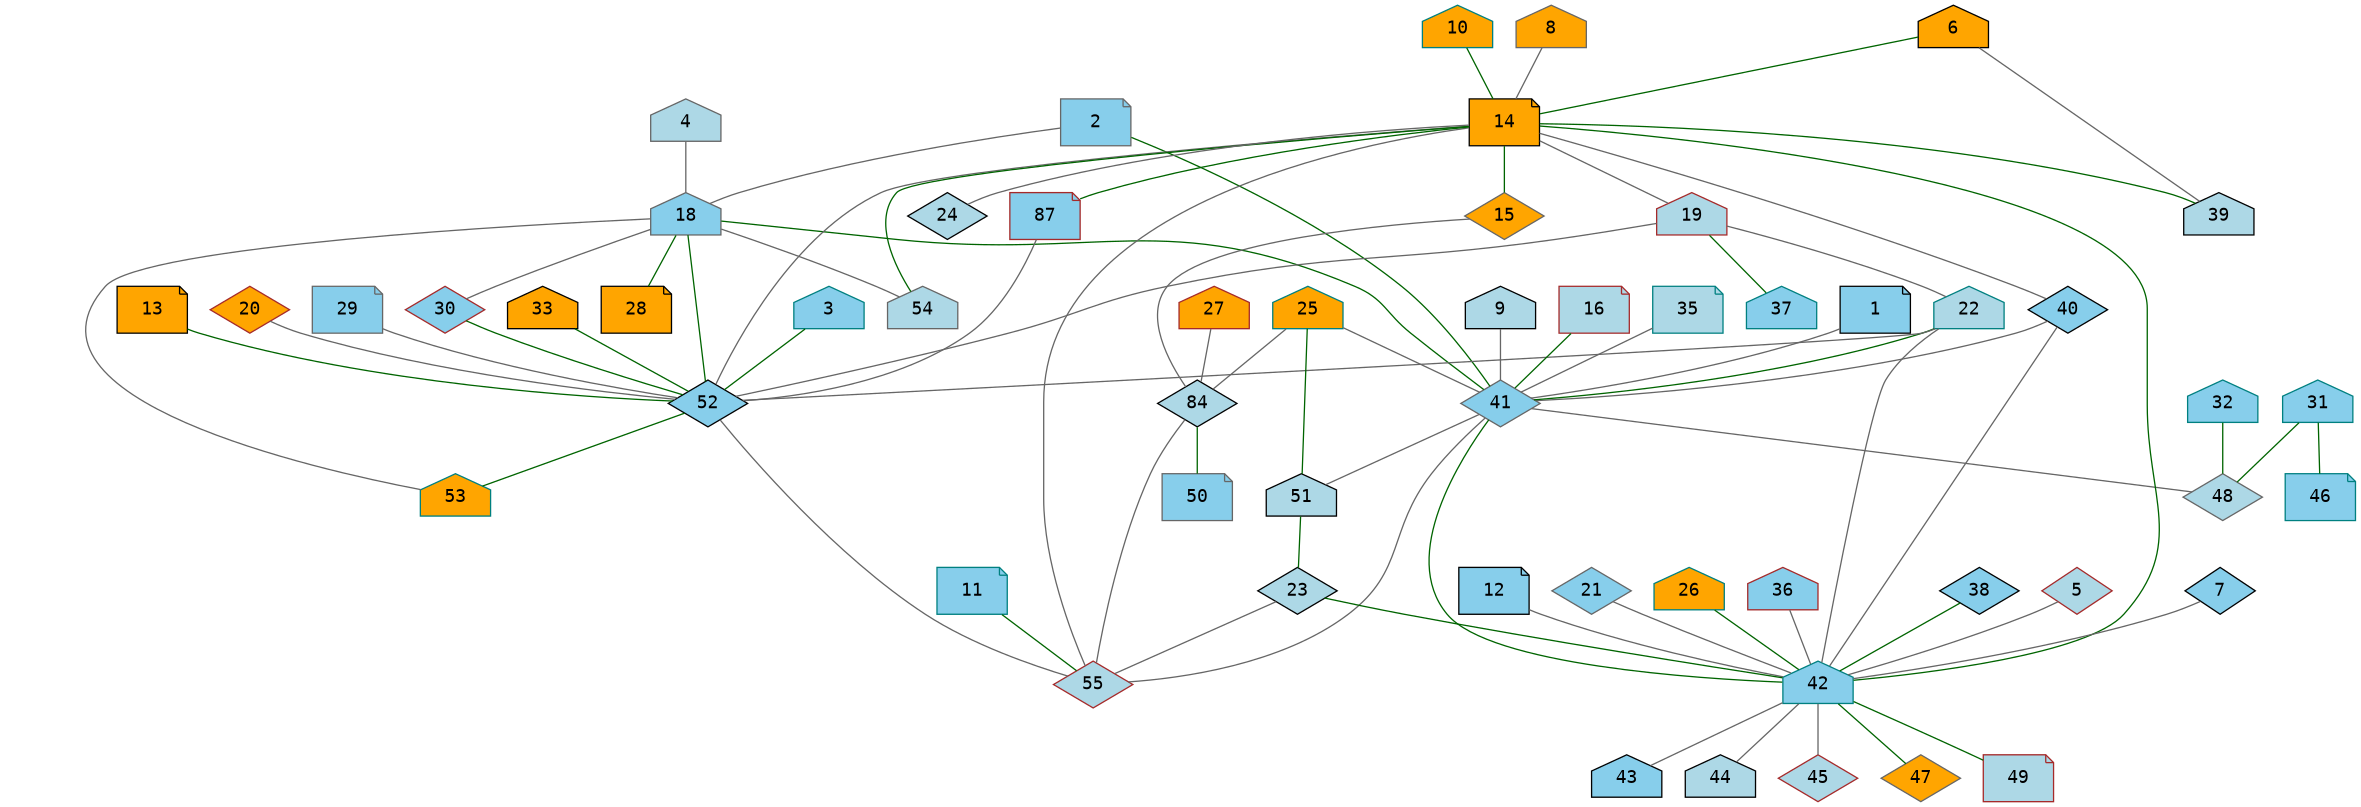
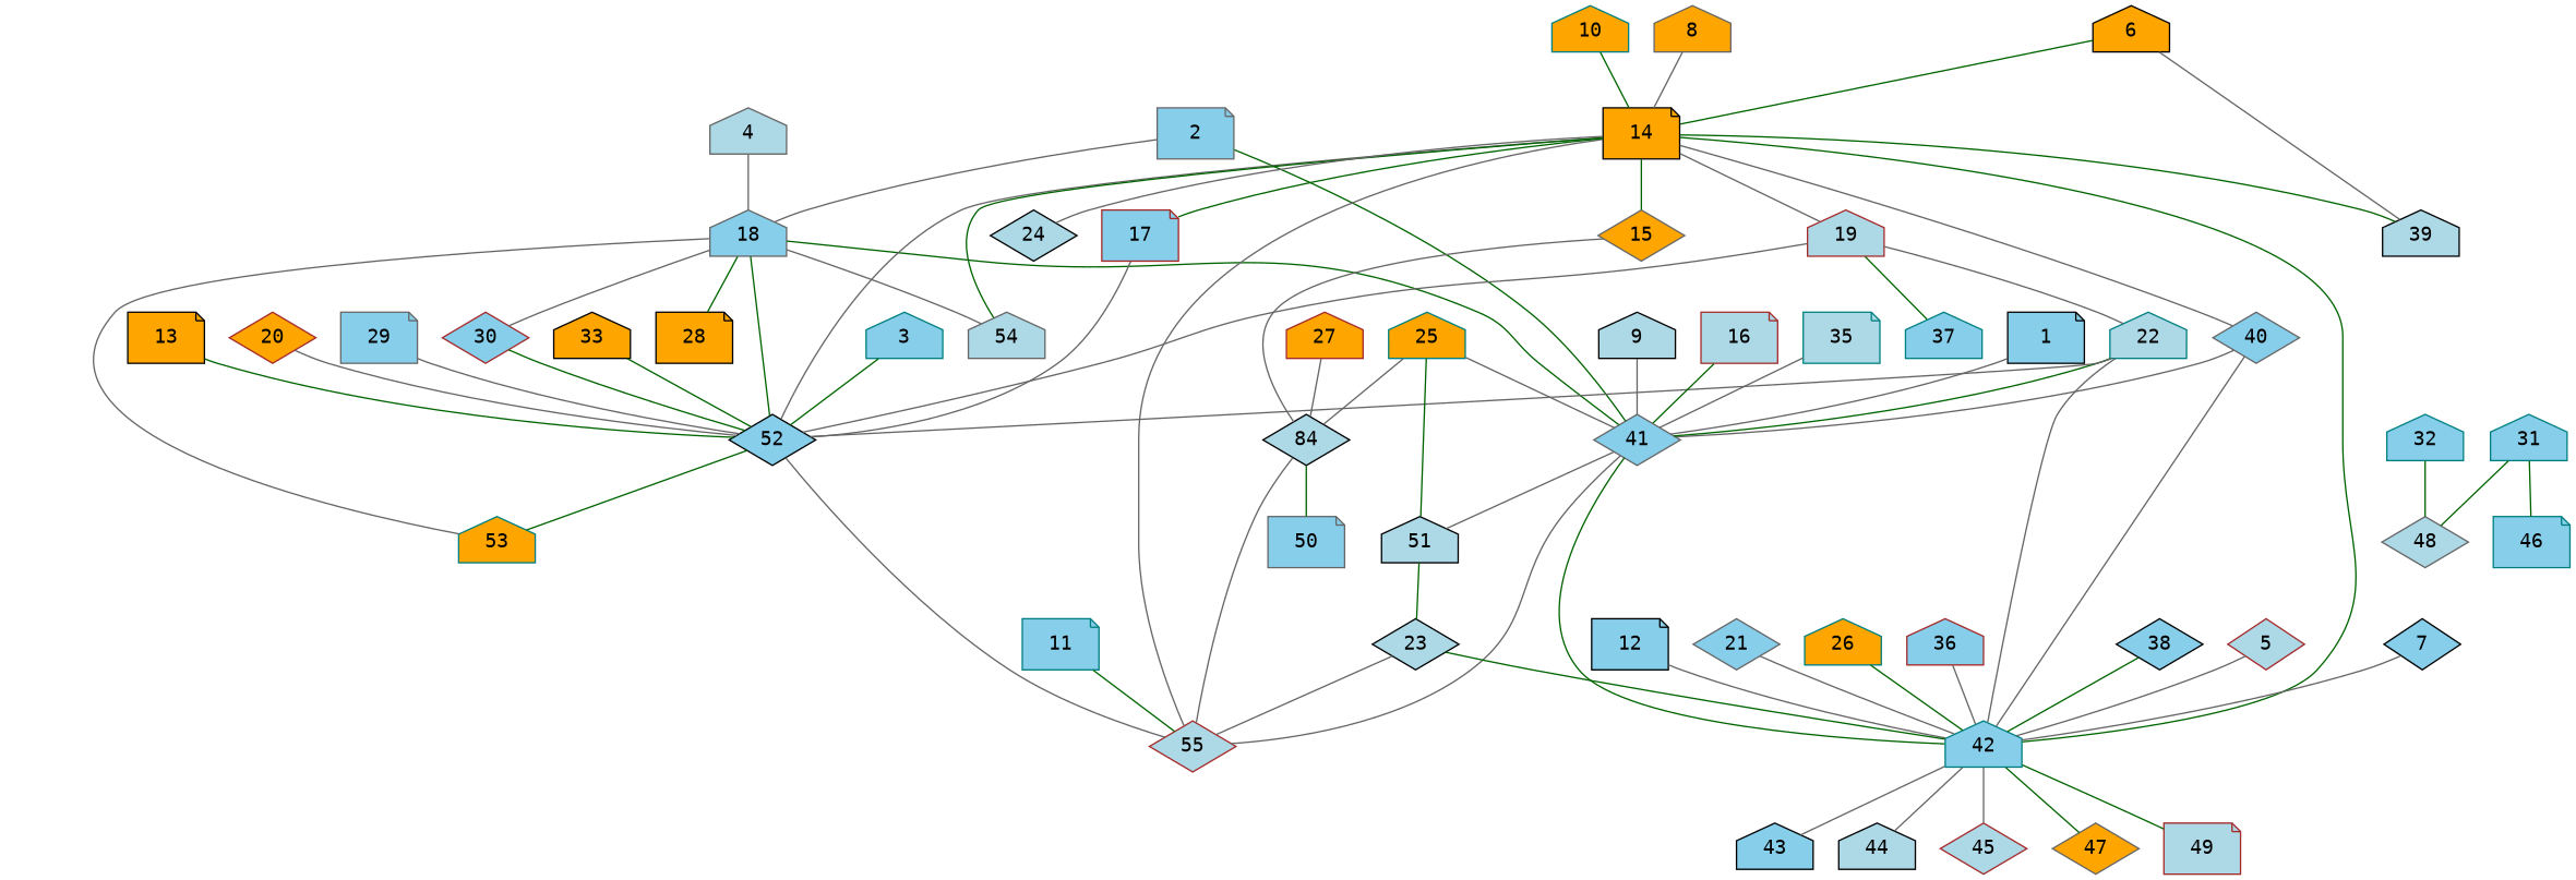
  graph {
    fontname="DejaVu Sans Mono"
    node [color=black fillcolor=skyblue fontname="DejaVu Sans Mono" shape=house style=filled]
    edge [color=gray40 fontname="DejaVu Sans Mono" weight=1.0]
    1 [shape=note]
    41 [color=gray40 shape=diamond]
    42 [color=teal]
    55 [color=brown fillcolor=lightblue shape=diamond]
    51 [fillcolor=lightblue]
    48 [color=gray40 fillcolor=lightblue shape=diamond]
    2 [color=gray40 shape=note]
    18 [color=gray40]
    52 [shape=diamond]
    54 [color=gray40 fillcolor=lightblue]
    28 [fillcolor=orange shape=note]
    30 [color=brown shape=diamond]
    53 [color=teal fillcolor=orange]
    3 [color=teal]
    4 [color=gray40 fillcolor=lightblue]
    5 [color=brown fillcolor=lightblue shape=diamond]
    43
    44 [fillcolor=lightblue]
    45 [color=brown fillcolor=lightblue shape=diamond]
    47 [color=gray40 fillcolor=orange shape=diamond]
    49 [color=brown fillcolor=lightblue shape=note]
    6 [fillcolor=orange]
    14 [fillcolor=orange shape=note]
    39 [fillcolor=lightblue]
    15 [color=gray40 fillcolor=orange shape=diamond]
-   17 [color=brown shape=note label=87]
+   17 [color=brown shape=note]
    19 [color=brown fillcolor=lightblue]
    24 [fillcolor=lightblue shape=diamond]
-   40 [shape=diamond]
+   40 [color=gray40 shape=diamond]
    7 [shape=diamond]
    8 [color=gray40 fillcolor=orange]
    9 [fillcolor=lightblue]
    10 [color=teal fillcolor=orange]
    11 [color=teal shape=note]
    12 [shape=note]
    13 [fillcolor=orange shape=note]
    n37 [fillcolor=lightblue label=84 shape=diamond]
    22 [color=teal fillcolor=lightblue]
    37 [color=teal]
    50 [color=gray40 shape=note]
    16 [color=brown fillcolor=lightblue shape=note]
    20 [color=brown fillcolor=orange shape=diamond]
    21 [color=gray40 shape=diamond]
    23 [fillcolor=lightblue shape=diamond]
    25 [color=teal fillcolor=orange]
    26 [color=teal fillcolor=orange]
    27 [color=brown fillcolor=orange]
    29 [color=gray40 shape=note]
    31 [color=teal]
    46 [color=teal shape=note]
    32 [color=teal]
    33 [fillcolor=orange]
    35 [color=teal fillcolor=lightblue shape=note]
    36 [color=brown]
    38 [shape=diamond]
    1 -- 41
    41 -- 42 [color=darkgreen]
    41 -- 55
    41 -- 51
-   41 -- 48
    42 -- 43
    42 -- 44
    42 -- 45
    42 -- 47 [color=darkgreen]
    42 -- 49 [color=darkgreen]
    51 -- 23 [color=darkgreen]
    2 -- 41 [color=darkgreen]
    2 -- 18
    18 -- 41 [color=darkgreen]
    18 -- 52 [color=darkgreen]
    18 -- 54
    18 -- 28 [color=darkgreen]
    18 -- 30
    18 -- 53
    52 -- 55
    52 -- 53 [color=darkgreen]
    30 -- 52 [color=darkgreen]
    3 -- 52 [color=darkgreen]
    4 -- 18
    5 -- 42
    6 -- 14 [color=darkgreen]
    6 -- 39
    14 -- 42 [color=darkgreen]
    14 -- 55
    14 -- 52
    14 -- 54 [color=darkgreen]
    14 -- 39 [color=darkgreen]
    14 -- 15 [color=darkgreen]
    14 -- 17 [color=darkgreen]
    14 -- 19
    14 -- 24
    14 -- 40
    15 -- n37
    17 -- 52
    19 -- 52
    19 -- 22
    19 -- 37 [color=darkgreen]
    40 -- 41
    40 -- 42
    7 -- 42
    8 -- 14
    9 -- 41
    10 -- 14 [color=darkgreen]
    11 -- 55 [color=darkgreen]
    12 -- 42
    13 -- 52 [color=darkgreen]
    n37 -- 55
    n37 -- 50 [color=darkgreen]
    22 -- 41 [color=darkgreen]
    22 -- 42
    22 -- 52
    16 -- 41 [color=darkgreen]
    20 -- 52
    21 -- 42
    23 -- 42 [color=darkgreen]
    23 -- 55
    25 -- 41
    25 -- 51 [color=darkgreen]
    25 -- n37
    26 -- 42 [color=darkgreen]
    27 -- n37
    29 -- 52
    31 -- 48 [color=darkgreen]
    31 -- 46 [color=darkgreen]
    32 -- 48 [color=darkgreen]
    33 -- 52 [color=darkgreen]
    35 -- 41
    36 -- 42
    38 -- 42 [color=darkgreen]
  }
